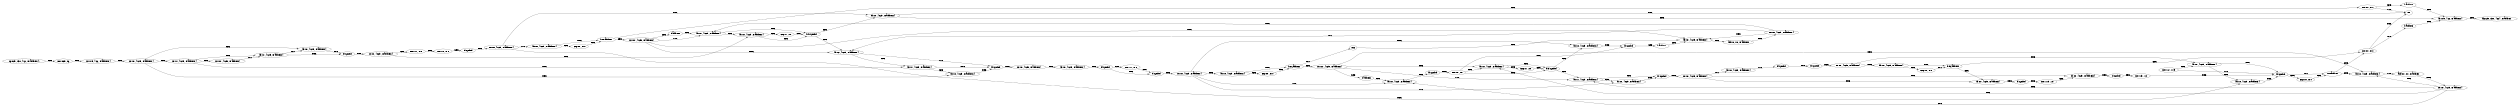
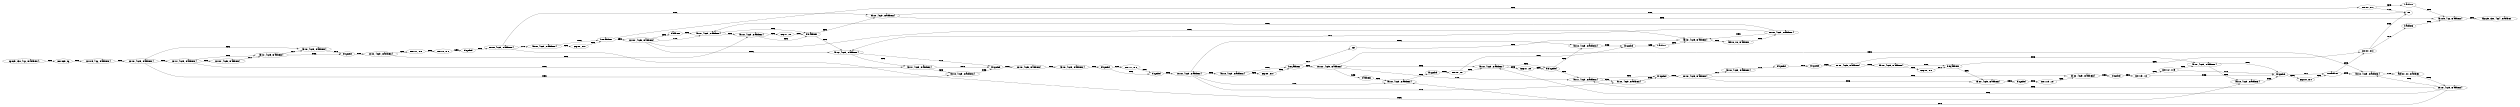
  digraph {
    rankdir=LR
    n1 [label="stp x29 , x30 , [ sp , #- address ]!"]
    n2 [label="mov x29 , sp"]
    n3 [label="str x19 , [ sp , # address ]"]
    n4 [label="str x0 , [ x29 , # address ]"]
    n5 [label="str x1 , [ x29 , # address ]"]
    n6 [label="ldr x0 , [ x29 , # address ]"]
    n7 [label="ldr x0 , [ x29 , # address ]"]
    n8 [label="str xzr , [ x29 , # address ]"]
    n9 [label="ldr x1 , [ x29 , # address ]"]
    n10 [label="ldr x1 , [ x29 , # address ]"]
    n11 [label="bl symbol"]
    n12 [label="bl symbol"]
    n13 [label="str x0 , [ x29 , # address ]"]
    n14 [label="mov w1 , # 0"]
    n15 [label="ldr x0 , [ x29 , # address ]"]
    n16 [label="mov x0 , # 0"]
-   n17 [label="b.lo symbol"]
+   n17 [label="b.lo address"]
    n18 [label="cmp x1 , x0"]
    n19 [label="bl symbol"]
    n20 [label="str x0 , [ x29 , # address ]"]
    n21 [label="ldr x0 , [ x29 , # address ]"]
    n22 [label="ldr x0 , [ x29 , # address ]"]
    n23 [label="ldr x0 , [ x29 , # address ]"]
    n24 [label="cmp x0 , # 0"]
    n25 [label="b.ne address"]
    n26 [label=ret]
    n27 [label="ldr x19 , [ sp , # address ]"]
    n28 [label="bl symbol"]
    n29 [label="str xzr , [ x29 , # address ]"]
    n30 [label="mov x0 , # 0"]
    n31 [label="b address"]
    n32 [label="ldr x1 , [ x29 , # address ]"]
    n33 [label="ldr x2 , [ x29 , # address ]"]
    n34 [label="ldr x0 , [ x29 , # address ]"]
    n35 [label="b address"]
    n36 [label="add x0 , x0 , # address"]
    n37 [label="ldp x29 , x30 , [ sp ] , # address"]
    n38 [label="str x0 , [ x29 , # address ]"]
    n39 [label="ldr x0 , [ x29 , # address ]"]
    n40 [label="bl symbol"]
    n41 [label="mov w1 , # 0"]
    n42 [label="bl symbol"]
    n43 [label="str x0 , [ x29 , # address ]"]
    n44 [label="ldr x0 , [ x29 , # address ]"]
    n45 [label="ldr x0 , [ x29 , # address ]"]
    n46 [label="ldr x0 , [ x29 , # address ]"]
    n47 [label="ldr x0 , [ x29 , # address ]"]
    n48 [label="cmp x0 , # 0"]
    n49 [label="b.eq address"]
    n50 [label="bl symbol"]
    n51 [label="bl symbol"]
    n52 [label="bl symbol"]
-   n53 [label=nop]
+   n53 [label=stp]
    n54 [label="str xzr , [ x29 , # address ]"]
    n55 [label="b address"]
    n56 [label="ldr x0 , [ x29 , # address ]"]
    n57 [label="ldr x1 , [ x29 , # address ]"]
    n58 [label="ldr x0 , [ x29 , # address ]"]
    n59 [label="b.hi symbol"]
    n60 [label="cmp x1 , x0"]
    n61 [label="add x0 , x0 , # address"]
    n62 [label="str x0 , [ x29 , # address ]"]
    n63 [label="mov x1 , x0"]
    n64 [label="b address"]
    n65 [label="str x0 , [ x29 , # address ]"]
    n66 [label="ldr x0 , [ x29 , # address ]"]
    n67 [label="ldr x0 , [ x29 , # address ]"]
    n68 [label="ldr x0 , [ x29 , # address ]"]
    n69 [label="bl symbol"]
    n70 [label="bl symbol"]
    n71 [label="bl symbol"]
    n72 [label="bl symbol"]
    n73 [label="str x0 , [ x29 , # address ]"]
    n74 [label="ldr x0 , [ x29 , # address ]"]
    n75 [label="ldr x1 , [ x29 , # address ]"]
    n76 [label="cmp x0 , # 0"]
    n77 [label="b.eq address"]
    n78 [label="mov x0 , # 0"]
    n79 [label="b address"]
    n80 [label="mov w19 , w0"]
    n81 [label="mov w2 , w19"]
    n82 [label="mov w3 , w0"]
    n83 [label="cmp x0 , # 0"]
    n84 [label="b.ne address"]
    n85 [label="str x0 , [ x29 , # address ]"]
    n1 -> n2 [label=CFG]
    n2 -> n3 [label=DFG]
    n3 -> n4 [label=CFG]
    n4 -> n5 [label=CFG]
    n4 -> n6 [label=DFG]
    n4 -> n7 [label=DFG]
    n5 -> n8 [label=CFG]
    n5 -> n9 [label=DFG]
    n5 -> n10 [label=DFG]
    n6 -> n11 [label=DFG]
    n7 -> n12 [label=DFG]
    n8 -> n9 [label=CFG]
    n9 -> n6 [label=CFG]
    n9 -> n11 [label=DFG]
    n10 -> n7 [label=CFG]
    n10 -> n12 [label=DFG]
    n11 -> n13 [label=DFG]
    n12 -> n38 [label=DFG]
    n13 -> n14 [label=CFG]
    n13 -> n15 [label=DFG]
    n14 -> n16 [label=CFG]
    n15 -> n17 [label=DFG]
    n15 -> n18 [label=CFG]
    n16 -> n19 [label=CFG]
    n17 -> n22 [label=CFG]
    n17 -> n33 [label=CFG]
    n18 -> n17 [label=CFG]
    n19 -> n20 [label=DFG]
    n20 -> n21 [label=DFG]
    n20 -> n22 [label=DFG]
    n20 -> n23 [label=DFG]
    n21 -> n24 [label=CFG]
    n21 -> n25 [label=DFG]
    n22 -> n26 [label=DFG]
    n22 -> n27 [label=CFG]
    n23 -> n28 [label=DFG]
    n24 -> n25 [label=CFG]
    n25 -> n29 [label=CFG]
    n25 -> n30 [label=CFG]
    n27 -> n37 [label=CFG]
    n28 -> n83 [label=CFG]
    n28 -> n84 [label=DFG]
    n29 -> n31 [label=CFG]
    n29 -> n32 [label=DFG]
    n29 -> n33 [label=DFG]
    n29 -> n34 [label=DFG]
    n30 -> n26 [label=DFG]
    n30 -> n35 [label=CFG]
    n31 -> n32 [label=CFG]
    n32 -> n15 [label=CFG]
    n32 -> n17 [label=DFG]
    n33 -> n10 [label=CFG]
    n33 -> n12 [label=DFG]
    n34 -> n36 [label=DFG]
    n35 -> n27 [label=CFG]
    n36 -> n62 [label=DFG]
    n38 -> n39 [label=DFG]
    n39 -> n40 [label=DFG]
    n40 -> n41 [label=CFG]
    n40 -> n42 [label=DFG]
    n41 -> n42 [label=CFG]
    n42 -> n43 [label=DFG]
    n43 -> n44 [label=DFG]
    n43 -> n45 [label=DFG]
    n43 -> n46 [label=DFG]
    n43 -> n47 [label=DFG]
    n44 -> n48 [label=CFG]
    n44 -> n49 [label=DFG]
    n45 -> n50 [label=DFG]
    n46 -> n51 [label=DFG]
    n47 -> n52 [label=DFG]
    n48 -> n49 [label=CFG]
    n49 -> n53 [label=CFG]
    n49 -> n54 [label=CFG]
    n50 -> n63 [label=DFG]
    n51 -> n64 [label=CFG]
    n52 -> n65 [label=DFG]
    n53 -> n34 [label=CFG]
    n54 -> n55 [label=CFG]
    n54 -> n56 [label=DFG]
    n54 -> n57 [label=DFG]
    n54 -> n58 [label=DFG]
    n55 -> n45 [label=CFG]
    n56 -> n59 [label=DFG]
    n56 -> n60 [label=CFG]
    n57 -> n47 [label=CFG]
    n57 -> n52 [label=DFG]
    n58 -> n61 [label=DFG]
    n59 -> n46 [label=CFG]
    n59 -> n57 [label=CFG]
    n60 -> n59 [label=CFG]
    n61 -> n85 [label=DFG]
    n62 -> n32 [label=DFG]
    n62 -> n33 [label=DFG]
    n62 -> n34 [label=DFG]
    n63 -> n51 [label=DFG]
    n63 -> n56 [label=CFG]
-   n63 -> n59 [label=DFG]
    n64 -> n34 [label=CFG]
    n65 -> n66 [label=DFG]
    n65 -> n67 [label=DFG]
    n65 -> n68 [label=DFG]
    n66 -> n69 [label=DFG]
    n67 -> n70 [label=DFG]
    n68 -> n71 [label=DFG]
    n69 -> n72 [label=DFG]
    n70 -> n80 [label=DFG]
    n71 -> n82 [label=DFG]
    n72 -> n73 [label=DFG]
    n73 -> n74 [label=DFG]
    n73 -> n75 [label=DFG]
    n74 -> n76 [label=CFG]
    n74 -> n77 [label=DFG]
    n75 -> n23 [label=CFG]
    n75 -> n28 [label=DFG]
    n76 -> n77 [label=CFG]
    n77 -> n67 [label=CFG]
    n77 -> n78 [label=CFG]
    n78 -> n26 [label=DFG]
    n78 -> n79 [label=CFG]
    n79 -> n27 [label=CFG]
    n80 -> n68 [label=CFG]
    n81 -> n28 [label=DFG]
    n81 -> n75 [label=CFG]
    n82 -> n28 [label=DFG]
+   n82 -> n81 [label=CFG]
    n83 -> n84 [label=CFG]
    n84 -> n58 [label=CFG]
    n84 -> n78 [label=CFG]
    n85 -> n45 [label=CFG]
    n85 -> n56 [label=DFG]
    n85 -> n57 [label=DFG]
    n85 -> n58 [label=DFG]
  }
